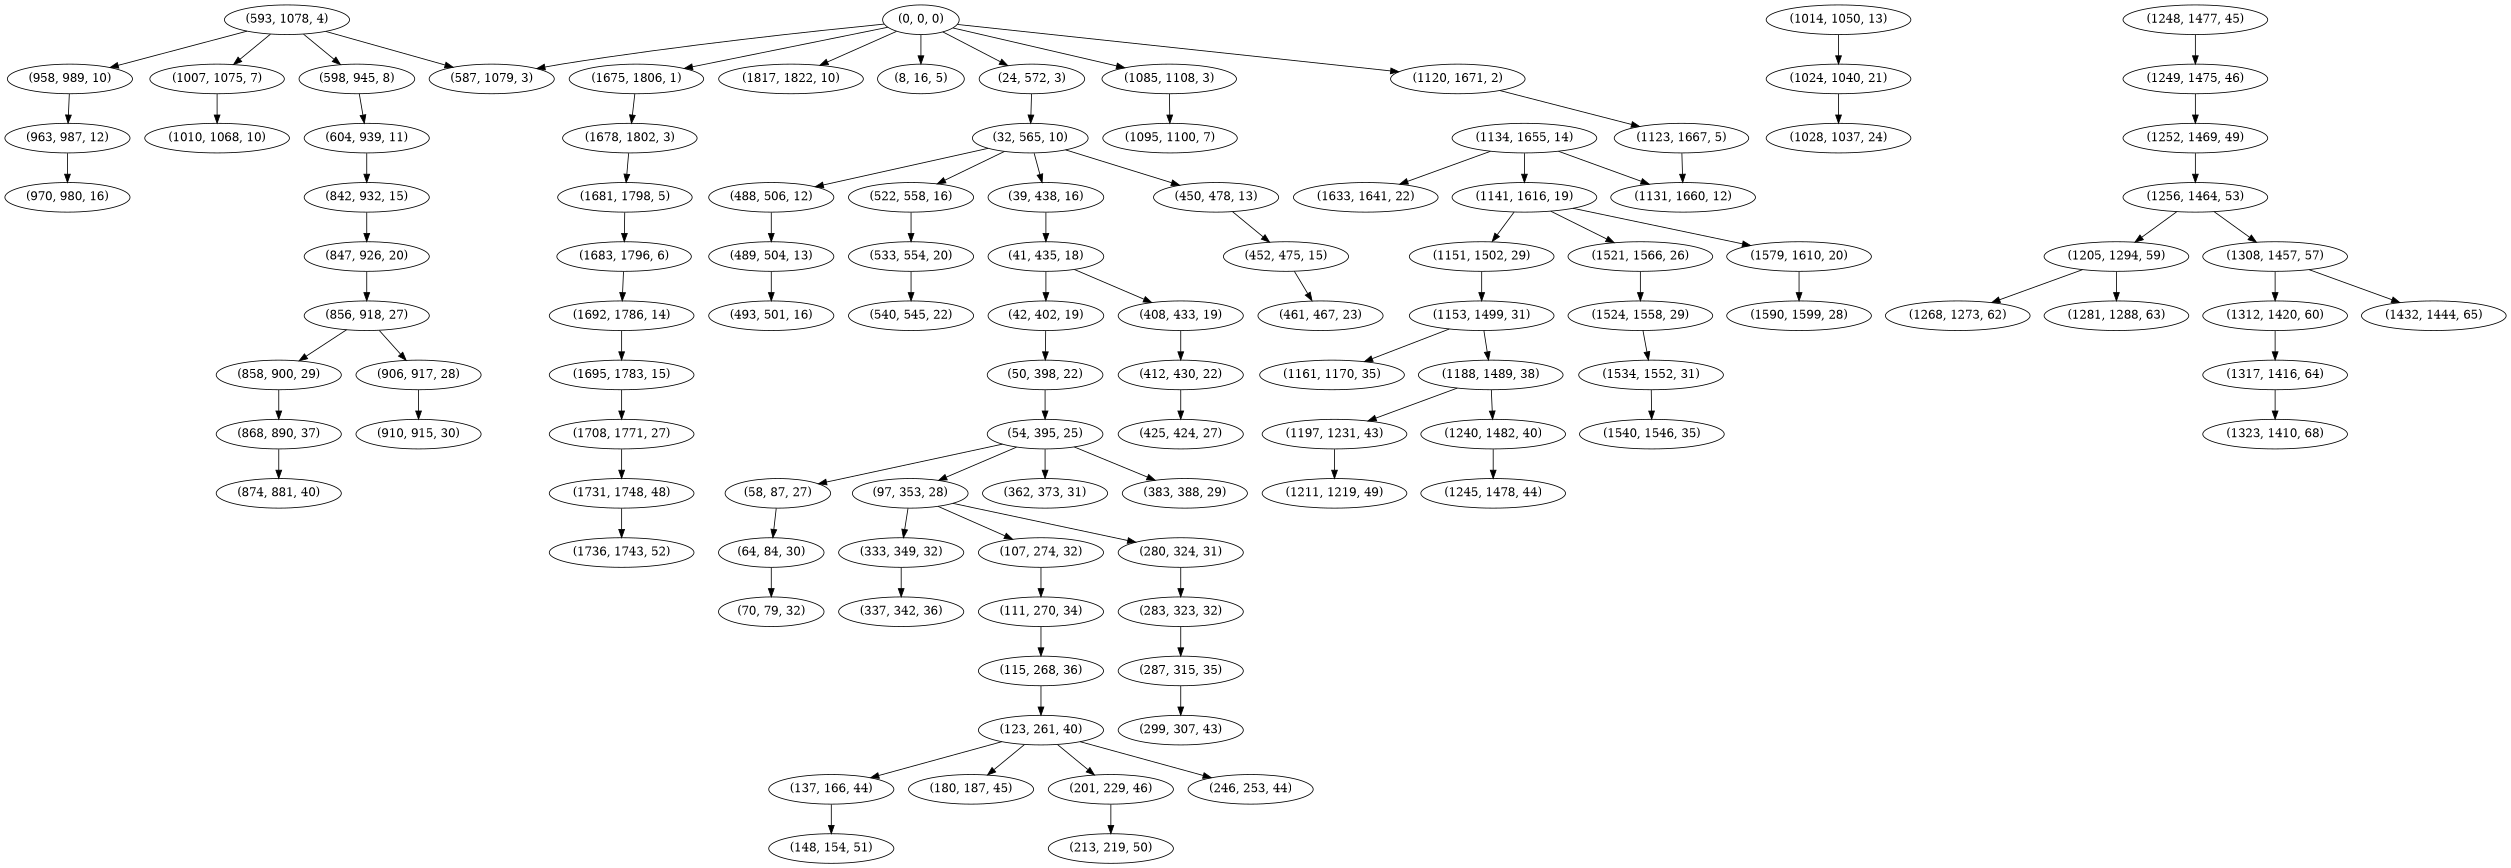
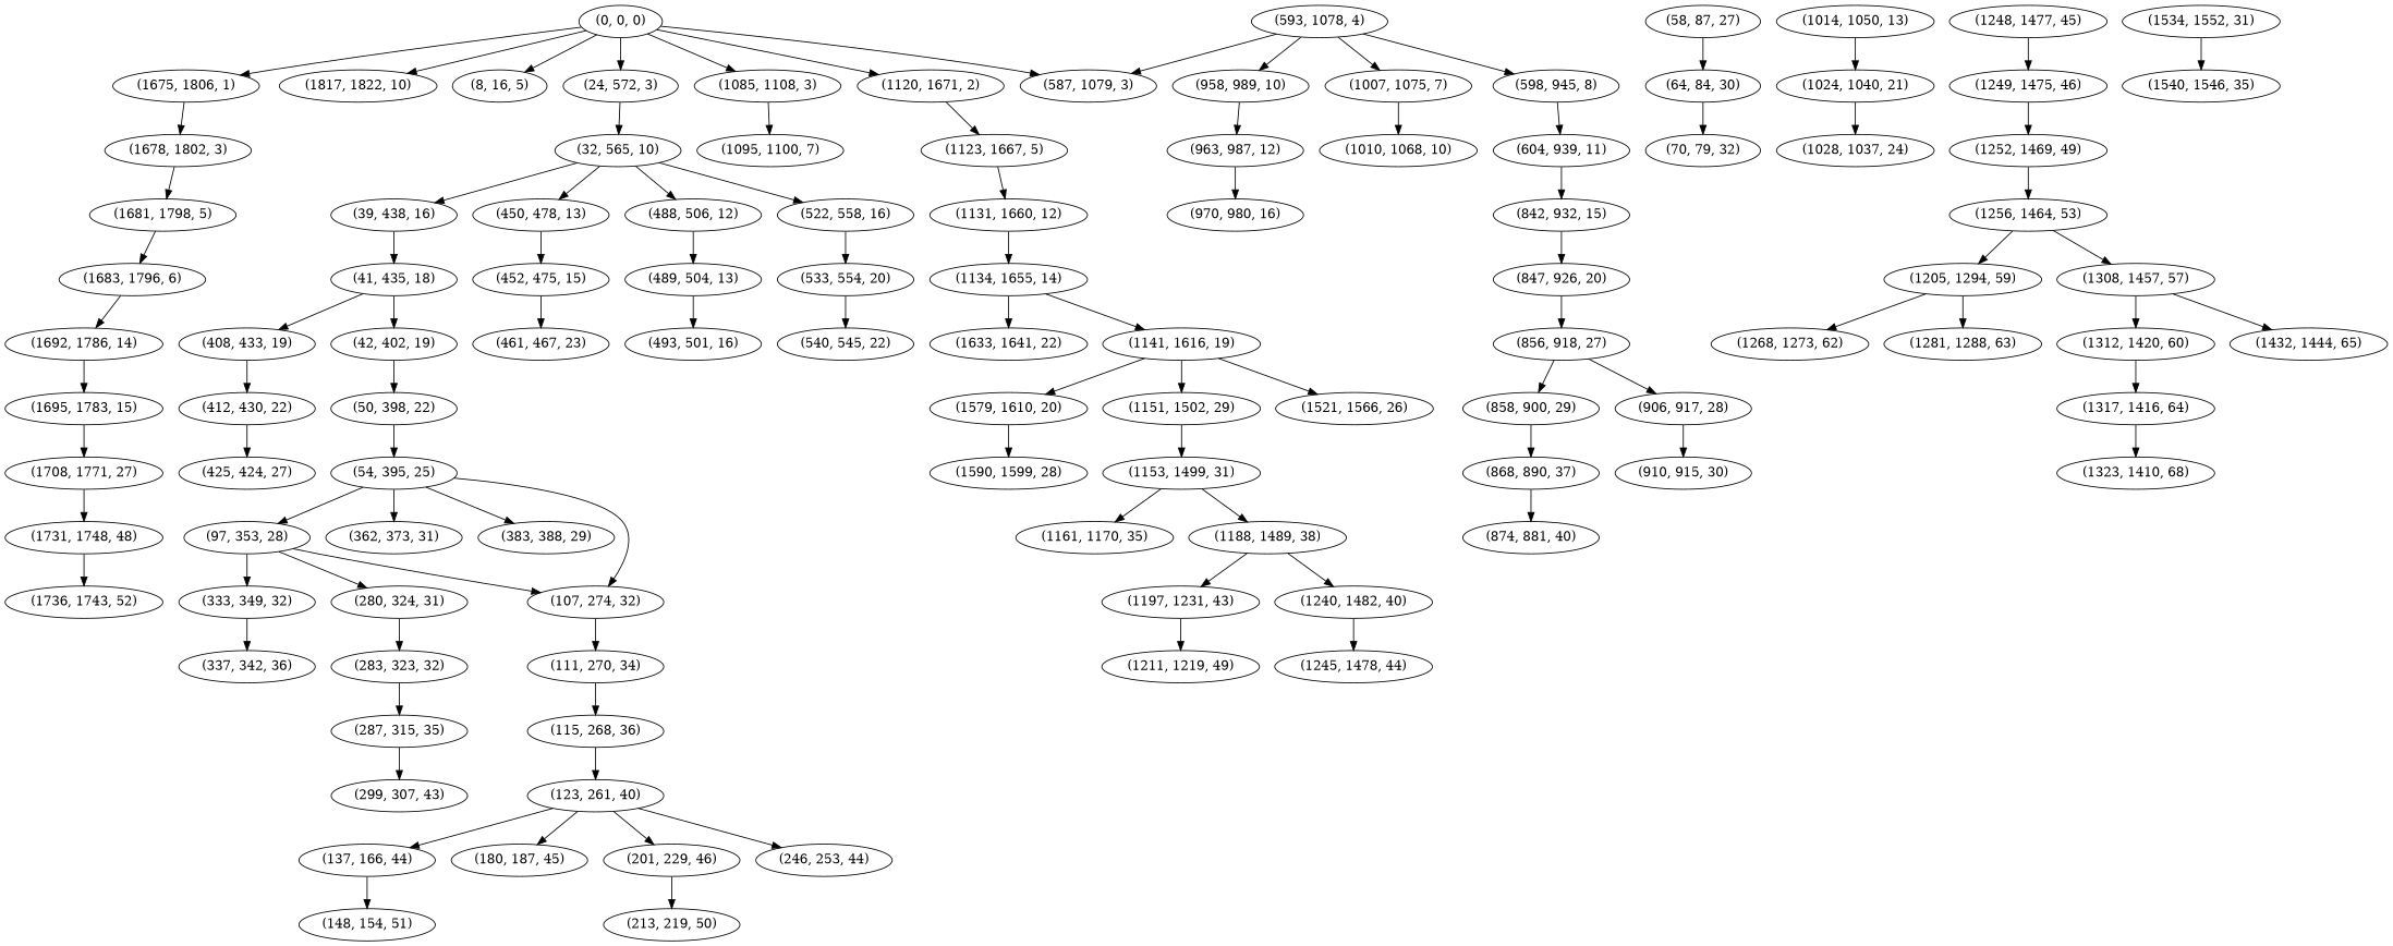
  digraph {
    "(0, 0, 0)"
    "(8, 16, 5)"
    "(24, 572, 3)"
    "(587, 1079, 3)"
    "(1085, 1108, 3)"
    "(1120, 1671, 2)"
    "(1675, 1806, 1)"
    "(1817, 1822, 10)"
    "(32, 565, 10)"
    "(1095, 1100, 7)"
    "(1123, 1667, 5)"
    "(1678, 1802, 3)"
    "(39, 438, 16)"
    "(450, 478, 13)"
    "(488, 506, 12)"
    "(522, 558, 16)"
    "(41, 435, 18)"
    "(452, 475, 15)"
    "(489, 504, 13)"
    "(533, 554, 20)"
    "(42, 402, 19)"
    "(408, 433, 19)"
    "(50, 398, 22)"
    "(412, 430, 22)"
    "(54, 395, 25)"
    "(58, 87, 27)"
    "(97, 353, 28)"
    "(362, 373, 31)"
    "(383, 388, 29)"
    "(64, 84, 30)"
    "(107, 274, 32)"
    "(280, 324, 31)"
    "(333, 349, 32)"
    "(70, 79, 32)"
    "(111, 270, 34)"
    "(283, 323, 32)"
    "(337, 342, 36)"
    "(115, 268, 36)"
    "(123, 261, 40)"
    "(137, 166, 44)"
    "(180, 187, 45)"
    "(201, 229, 46)"
    "(246, 253, 44)"
    "(148, 154, 51)"
    "(213, 219, 50)"
    "(287, 315, 35)"
    "(299, 307, 43)"
    n48 [label="(425, 424, 27)"]
    "(461, 467, 23)"
    "(493, 501, 16)"
    "(540, 545, 22)"
    "(593, 1078, 4)"
    "(598, 945, 8)"
    "(958, 989, 10)"
    "(1007, 1075, 7)"
    "(604, 939, 11)"
    "(963, 987, 12)"
    "(1010, 1068, 10)"
    "(842, 932, 15)"
    "(847, 926, 20)"
    "(856, 918, 27)"
    "(858, 900, 29)"
    "(906, 917, 28)"
    "(868, 890, 37)"
    "(910, 915, 30)"
    "(874, 881, 40)"
    "(970, 980, 16)"
    "(1014, 1050, 13)"
    "(1024, 1040, 21)"
    "(1028, 1037, 24)"
    "(1131, 1660, 12)"
    "(1134, 1655, 14)"
    "(1141, 1616, 19)"
    "(1633, 1641, 22)"
    "(1151, 1502, 29)"
    "(1521, 1566, 26)"
    "(1579, 1610, 20)"
    "(1153, 1499, 31)"
-   "(1524, 1558, 29)"
    "(1590, 1599, 28)"
    "(1161, 1170, 35)"
    "(1188, 1489, 38)"
    "(1197, 1231, 43)"
    "(1240, 1482, 40)"
    "(1211, 1219, 49)"
    "(1245, 1478, 44)"
    "(1248, 1477, 45)"
    "(1249, 1475, 46)"
    "(1252, 1469, 49)"
    "(1256, 1464, 53)"
    n91 [label="(1205, 1294, 59)"]
    "(1308, 1457, 57)"
    "(1268, 1273, 62)"
    "(1281, 1288, 63)"
    "(1312, 1420, 60)"
    "(1432, 1444, 65)"
    "(1317, 1416, 64)"
    "(1323, 1410, 68)"
    "(1534, 1552, 31)"
    "(1540, 1546, 35)"
    "(1681, 1798, 5)"
    "(1683, 1796, 6)"
    "(1692, 1786, 14)"
    "(1695, 1783, 15)"
    "(1708, 1771, 27)"
    "(1731, 1748, 48)"
    "(1736, 1743, 52)"
    "(0, 0, 0)" -> "(8, 16, 5)"
    "(0, 0, 0)" -> "(24, 572, 3)"
    "(0, 0, 0)" -> "(587, 1079, 3)"
    "(0, 0, 0)" -> "(1085, 1108, 3)"
    "(0, 0, 0)" -> "(1120, 1671, 2)"
    "(0, 0, 0)" -> "(1675, 1806, 1)"
    "(0, 0, 0)" -> "(1817, 1822, 10)"
    "(24, 572, 3)" -> "(32, 565, 10)"
    "(1085, 1108, 3)" -> "(1095, 1100, 7)"
    "(1120, 1671, 2)" -> "(1123, 1667, 5)"
    "(1675, 1806, 1)" -> "(1678, 1802, 3)"
    "(32, 565, 10)" -> "(39, 438, 16)"
    "(32, 565, 10)" -> "(450, 478, 13)"
    "(32, 565, 10)" -> "(488, 506, 12)"
    "(32, 565, 10)" -> "(522, 558, 16)"
    "(1123, 1667, 5)" -> "(1131, 1660, 12)"
    "(1678, 1802, 3)" -> "(1681, 1798, 5)"
    "(39, 438, 16)" -> "(41, 435, 18)"
    "(450, 478, 13)" -> "(452, 475, 15)"
    "(488, 506, 12)" -> "(489, 504, 13)"
    "(522, 558, 16)" -> "(533, 554, 20)"
    "(41, 435, 18)" -> "(42, 402, 19)"
    "(41, 435, 18)" -> "(408, 433, 19)"
    "(452, 475, 15)" -> "(461, 467, 23)"
    "(489, 504, 13)" -> "(493, 501, 16)"
    "(533, 554, 20)" -> "(540, 545, 22)"
    "(42, 402, 19)" -> "(50, 398, 22)"
    "(408, 433, 19)" -> "(412, 430, 22)"
    "(50, 398, 22)" -> "(54, 395, 25)"
    "(412, 430, 22)" -> n48
-   "(54, 395, 25)" -> "(58, 87, 27)"
+   "(54, 395, 25)" -> "(107, 274, 32)"
    "(54, 395, 25)" -> "(97, 353, 28)"
    "(54, 395, 25)" -> "(362, 373, 31)"
    "(54, 395, 25)" -> "(383, 388, 29)"
    "(58, 87, 27)" -> "(64, 84, 30)"
    "(97, 353, 28)" -> "(107, 274, 32)"
    "(97, 353, 28)" -> "(280, 324, 31)"
    "(97, 353, 28)" -> "(333, 349, 32)"
    "(64, 84, 30)" -> "(70, 79, 32)"
    "(107, 274, 32)" -> "(111, 270, 34)"
    "(280, 324, 31)" -> "(283, 323, 32)"
    "(333, 349, 32)" -> "(337, 342, 36)"
    "(111, 270, 34)" -> "(115, 268, 36)"
    "(283, 323, 32)" -> "(287, 315, 35)"
    "(115, 268, 36)" -> "(123, 261, 40)"
    "(123, 261, 40)" -> "(137, 166, 44)"
    "(123, 261, 40)" -> "(180, 187, 45)"
    "(123, 261, 40)" -> "(201, 229, 46)"
    "(123, 261, 40)" -> "(246, 253, 44)"
    "(137, 166, 44)" -> "(148, 154, 51)"
    "(201, 229, 46)" -> "(213, 219, 50)"
    "(287, 315, 35)" -> "(299, 307, 43)"
    "(593, 1078, 4)" -> "(587, 1079, 3)"
    "(593, 1078, 4)" -> "(598, 945, 8)"
    "(593, 1078, 4)" -> "(958, 989, 10)"
    "(593, 1078, 4)" -> "(1007, 1075, 7)"
    "(598, 945, 8)" -> "(604, 939, 11)"
    "(958, 989, 10)" -> "(963, 987, 12)"
    "(1007, 1075, 7)" -> "(1010, 1068, 10)"
    "(604, 939, 11)" -> "(842, 932, 15)"
    "(963, 987, 12)" -> "(970, 980, 16)"
    "(842, 932, 15)" -> "(847, 926, 20)"
    "(847, 926, 20)" -> "(856, 918, 27)"
    "(856, 918, 27)" -> "(858, 900, 29)"
    "(856, 918, 27)" -> "(906, 917, 28)"
    "(858, 900, 29)" -> "(868, 890, 37)"
    "(906, 917, 28)" -> "(910, 915, 30)"
    "(868, 890, 37)" -> "(874, 881, 40)"
    "(1014, 1050, 13)" -> "(1024, 1040, 21)"
    "(1024, 1040, 21)" -> "(1028, 1037, 24)"
-   "(1134, 1655, 14)" -> "(1131, 1660, 12)"
+   "(1131, 1660, 12)" -> "(1134, 1655, 14)"
    "(1134, 1655, 14)" -> "(1141, 1616, 19)"
    "(1134, 1655, 14)" -> "(1633, 1641, 22)"
    "(1141, 1616, 19)" -> "(1151, 1502, 29)"
    "(1141, 1616, 19)" -> "(1521, 1566, 26)"
    "(1141, 1616, 19)" -> "(1579, 1610, 20)"
    "(1151, 1502, 29)" -> "(1153, 1499, 31)"
-   "(1521, 1566, 26)" -> "(1524, 1558, 29)"
    "(1579, 1610, 20)" -> "(1590, 1599, 28)"
    "(1153, 1499, 31)" -> "(1161, 1170, 35)"
    "(1153, 1499, 31)" -> "(1188, 1489, 38)"
-   "(1524, 1558, 29)" -> "(1534, 1552, 31)"
    "(1188, 1489, 38)" -> "(1197, 1231, 43)"
    "(1188, 1489, 38)" -> "(1240, 1482, 40)"
    "(1197, 1231, 43)" -> "(1211, 1219, 49)"
    "(1240, 1482, 40)" -> "(1245, 1478, 44)"
    "(1248, 1477, 45)" -> "(1249, 1475, 46)"
    "(1249, 1475, 46)" -> "(1252, 1469, 49)"
    "(1252, 1469, 49)" -> "(1256, 1464, 53)"
    "(1256, 1464, 53)" -> n91
    "(1256, 1464, 53)" -> "(1308, 1457, 57)"
    n91 -> "(1268, 1273, 62)"
    n91 -> "(1281, 1288, 63)"
    "(1308, 1457, 57)" -> "(1312, 1420, 60)"
    "(1308, 1457, 57)" -> "(1432, 1444, 65)"
    "(1312, 1420, 60)" -> "(1317, 1416, 64)"
    "(1317, 1416, 64)" -> "(1323, 1410, 68)"
    "(1534, 1552, 31)" -> "(1540, 1546, 35)"
    "(1681, 1798, 5)" -> "(1683, 1796, 6)"
    "(1683, 1796, 6)" -> "(1692, 1786, 14)"
    "(1692, 1786, 14)" -> "(1695, 1783, 15)"
    "(1695, 1783, 15)" -> "(1708, 1771, 27)"
    "(1708, 1771, 27)" -> "(1731, 1748, 48)"
    "(1731, 1748, 48)" -> "(1736, 1743, 52)"
  }
